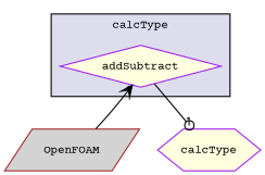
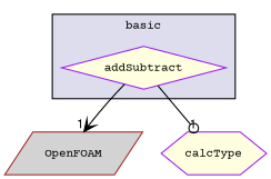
  digraph {
    compound=true
    fontname="Courier Prime"
    node [color=purple fillcolor=lightyellow fontname="Courier Prime" fontsize=10 style=filled]
    edge [fontname="Courier Prime" headlabel=1 labeldistance=1.5 labelfontname=FreeSans labelfontsize=10]
    n1 [label=addSubtract pencolor=black shape=diamond]
    n2 [color=brown fillcolor=lightgrey label=OpenFOAM shape=parallelogram]
    n3 [label=calcType shape=hexagon]
    subgraph cluster_1 {
      bgcolor="#ddddee"
      fontsize=10
-     label=calcType
+     label=basic
      pencolor=black
      n1
    }
-   n2 -> n1 [arrowhead=vee]
+   n1 -> n2 [arrowhead=vee]
    n1 -> n3 [arrowhead=odot]
  }
